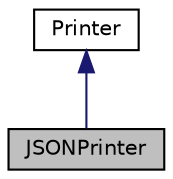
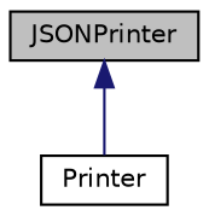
  digraph {
    node [color=black fontname=Helvetica fontsize=10 shape=record style=filled]
    n1 [fillcolor=grey75 fontcolor=black height=0.2 label=JSONPrinter width=0.4]
    n2 [fillcolor=white height=0.2 label=Printer width=0.4]
-   n2 -> n1 [color=midnightblue dir=back fontname=Helvetica fontsize=10 labelfontname=Helvetica labelfontsize=10 style=solid]
+   n1 -> n2 [color=midnightblue dir=back fontname=Helvetica fontsize=10 labelfontname=Helvetica labelfontsize=10 style=solid]
  }
